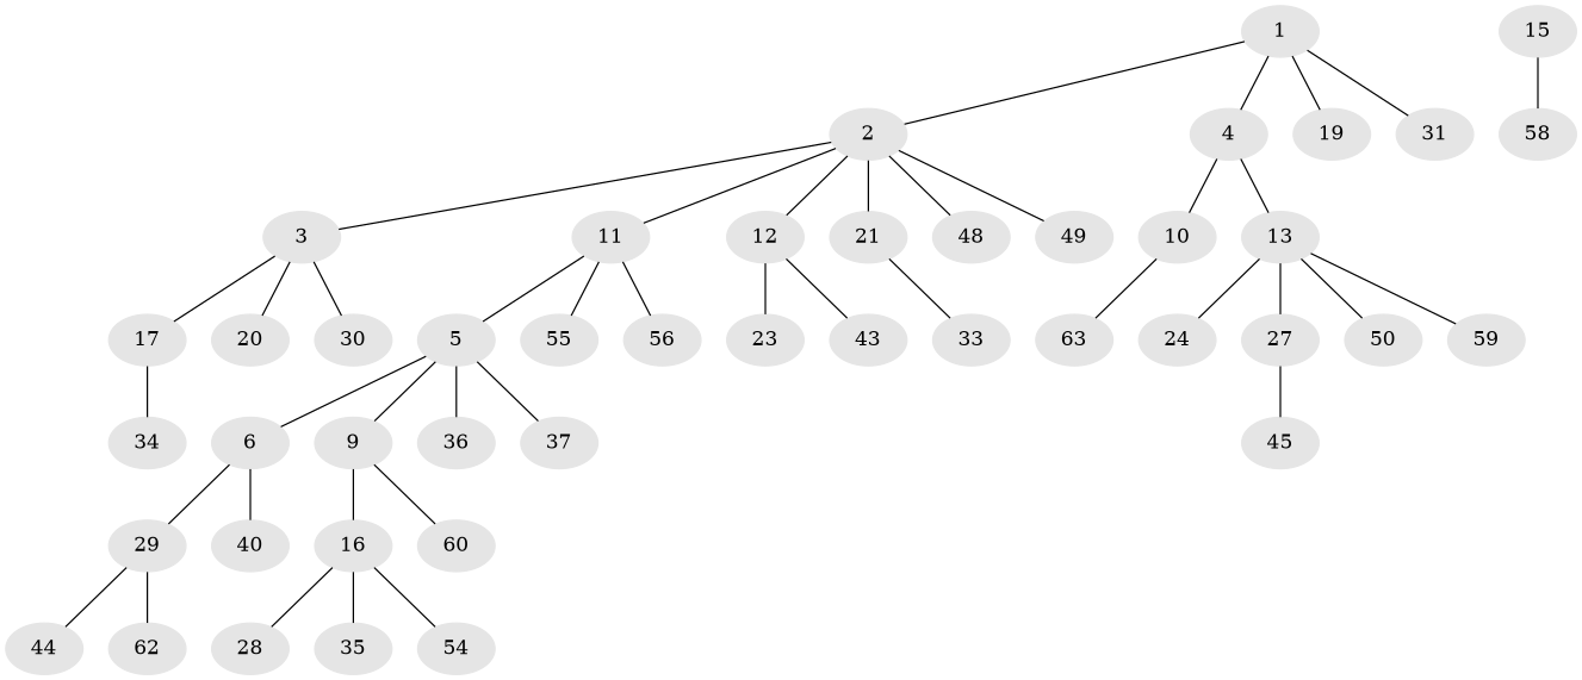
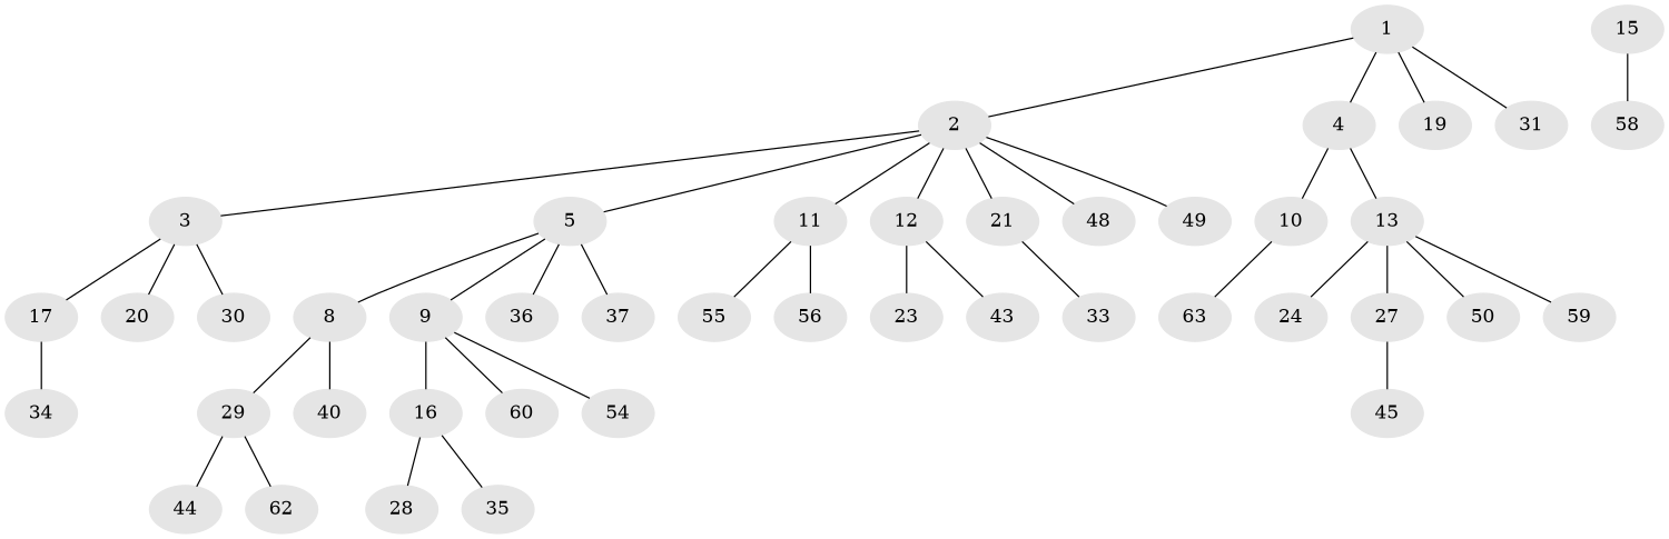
  graph {
    fontname="DejaVu Serif"
    node [color=gray90 fontname="DejaVu Serif" style=filled]
    edge [fontname="DejaVu Serif"]
    2 [super="+26"]
    3 [super="+14"]
    5 [super="+7"]
    11 [super="+25"]
    12 [super="+57"]
    21
    48
    49 [super="+52"]
    1
    4 [super="+22"]
    19 [super="+38"]
    31
    10 [super="+53"]
    13 [super="+47"]
    17 [super="+61"]
    20
    30 [super="+32"]
-   6 [super="+8"]
+   6 [super="+8" label=8]
    9
    36
    37 [super="+42"]
    55
    56
    23
    43
    33
    34
    63
    24
    27 [super="+41"]
    50
    59
    29 [super="+46"]
    40
    16 [super="+18"]
    60
    44
    62
    28
    35 [super="+39"]
    54
    15 [super="+51"]
    58
    45
    2 -- 3
-   11 -- 5
+   2 -- 5
    2 -- 11
    2 -- 12
    2 -- 21
    2 -- 48
    2 -- 49
    3 -- 17
    3 -- 20
    3 -- 30
    5 -- 6
    5 -- 9
    5 -- 36
    5 -- 37 [weight=2]
    11 -- 55
    11 -- 56
    12 -- 23
    12 -- 43
    21 -- 33
    1 -- 2
    1 -- 4
    1 -- 19
    1 -- 31
    4 -- 10
    4 -- 13 [weight=2]
    10 -- 63
    13 -- 24
    13 -- 27
    13 -- 50
    13 -- 59
    17 -- 34
    6 -- 29
    6 -- 40
    9 -- 16
    9 -- 60
    27 -- 45
    29 -- 44
    29 -- 62
    16 -- 28
    16 -- 35
-   16 -- 54
+   9 -- 54
    15 -- 58
  }
